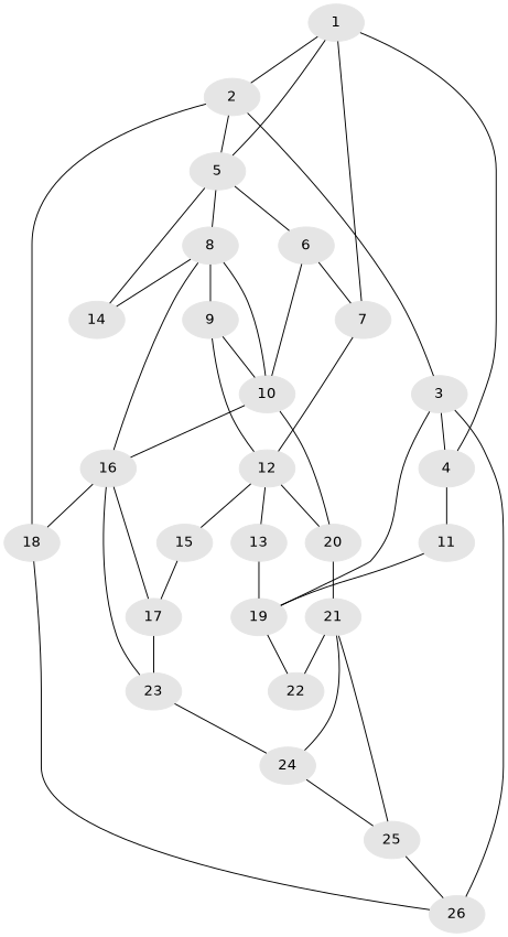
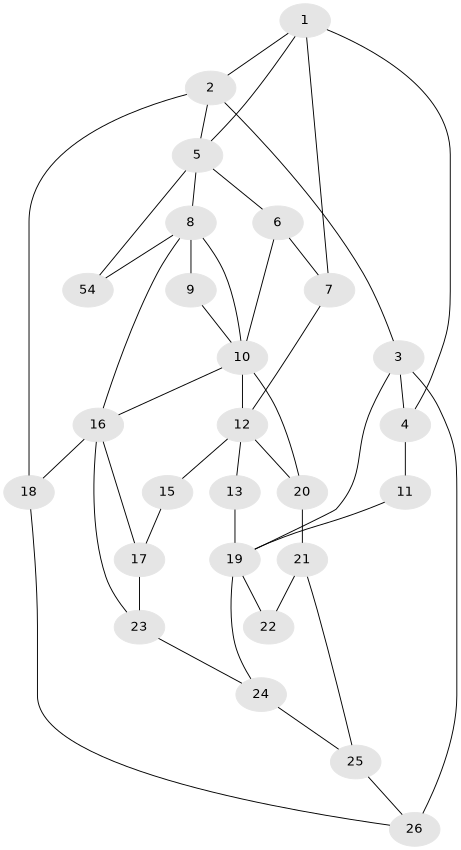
  graph {
    fontname="DejaVu Sans"
    node [color=gray90 fontname="DejaVu Sans" style=filled]
    edge [fontname="DejaVu Sans" weight=1.0]
    1
    2
    4
    5
    7
    3
    18
    11
    6
    8
-   14
+   14 [label=54]
    12
    19
    26
    22
    10
    9
    16
    20
    15
    13
    17
    23
    21
    24
    25
    1 -- 2
    1 -- 4
    1 -- 5
    1 -- 7
    2 -- 5
    2 -- 3
    2 -- 18
    4 -- 11 [weight=2.0]
    5 -- 6
    5 -- 8
    5 -- 14 [weight=2.0]
    7 -- 12
    3 -- 4 [weight=2.0]
    3 -- 19
    3 -- 26 [weight=2.0]
    18 -- 26
    11 -- 19
    6 -- 7
    6 -- 10
    8 -- 14
    8 -- 10
    8 -- 9 [weight=2.0]
    8 -- 16
    12 -- 20 [weight=2.0]
    12 -- 15
    12 -- 13
    19 -- 22
-   9 -- 12
+   10 -- 12
    10 -- 16
    10 -- 20
    9 -- 10
    16 -- 18 [weight=2.0]
    16 -- 17
    16 -- 23
    20 -- 21 [weight=2.0]
    15 -- 17
    13 -- 19
    17 -- 23
    23 -- 24
    21 -- 22 [weight=2.0]
-   21 -- 24
+   19 -- 24
    21 -- 25
    24 -- 25
    25 -- 26
  }
